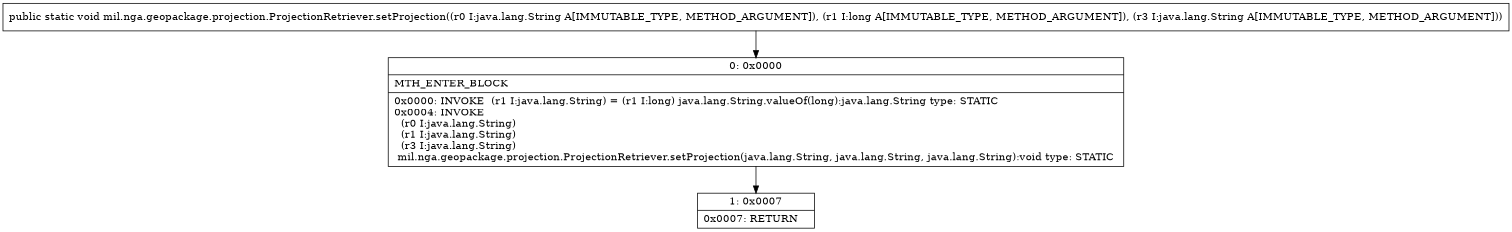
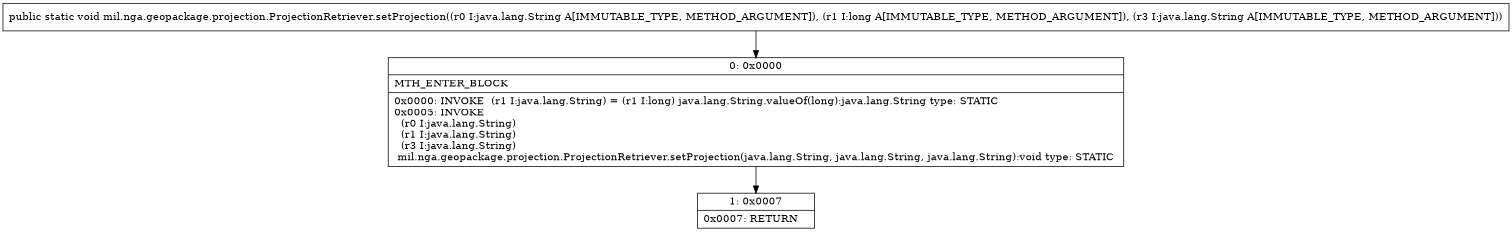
  digraph {
    node [shape=record]
-   n1 [label="{0\:\ 0x0000|MTH_ENTER_BLOCK\l|0x0000: INVOKE  (r1 I:java.lang.String) = (r1 I:long) java.lang.String.valueOf(long):java.lang.String type: STATIC \l0x0004: INVOKE  \l  (r0 I:java.lang.String)\l  (r1 I:java.lang.String)\l  (r3 I:java.lang.String)\l mil.nga.geopackage.projection.ProjectionRetriever.setProjection(java.lang.String, java.lang.String, java.lang.String):void type: STATIC \l}"]
+   n1 [label="{0\:\ 0x0000|MTH_ENTER_BLOCK\l|0x0000: INVOKE  (r1 I:java.lang.String) = (r1 I:long) java.lang.String.valueOf(long):java.lang.String type: STATIC \l0x0005: INVOKE  \l  (r0 I:java.lang.String)\l  (r1 I:java.lang.String)\l  (r3 I:java.lang.String)\l mil.nga.geopackage.projection.ProjectionRetriever.setProjection(java.lang.String, java.lang.String, java.lang.String):void type: STATIC \l}"]
    n2 [label="{1\:\ 0x0007|0x0007: RETURN   \l}"]
    n3 [label="{public static void mil.nga.geopackage.projection.ProjectionRetriever.setProjection((r0 I:java.lang.String A[IMMUTABLE_TYPE, METHOD_ARGUMENT]), (r1 I:long A[IMMUTABLE_TYPE, METHOD_ARGUMENT]), (r3 I:java.lang.String A[IMMUTABLE_TYPE, METHOD_ARGUMENT])) }"]
    n1 -> n2
    n3 -> n1
  }
